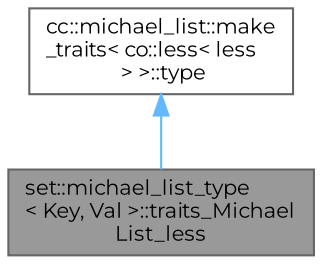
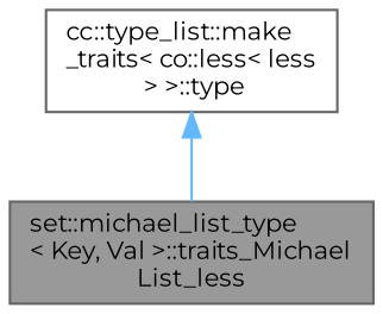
  digraph {
    fontname=Montserrat
    node [color=gray40 fontname=Montserrat fontsize=10 shape=box style=filled]
    n1 [fillcolor=grey60 fontcolor=black height=0.2 label="set::michael_list_type\l\< Key, Val \>::traits_Michael\lList_less" width=0.4]
-   n2 [fillcolor=white height=0.2 label="cc::michael_list::make\l_traits\< co::less\< less\l \> \>::type" width=0.4]
+   n2 [fillcolor=white height=0.2 label="cc::type_list::make\l_traits\< co::less\< less\l \> \>::type" width=0.4]
    n2 -> n1 [color=steelblue1 dir=back fontname=Montserrat fontsize=10 labelfontname=Helvetica labelfontsize=10 style=solid]
  }
